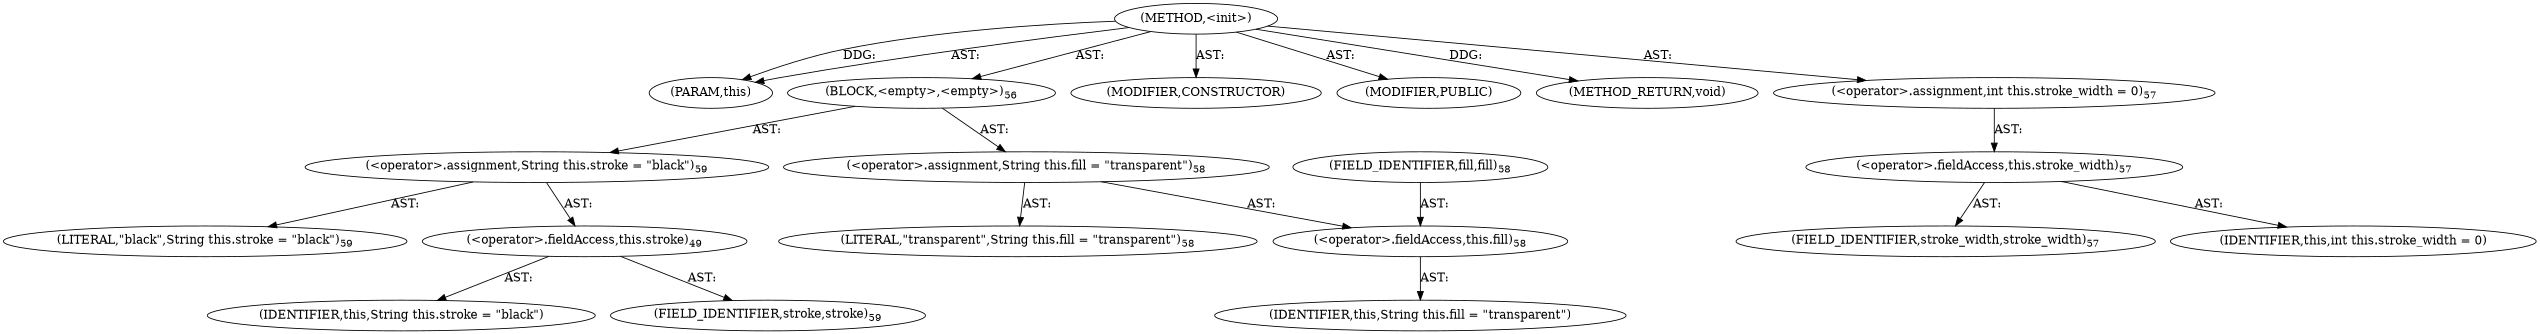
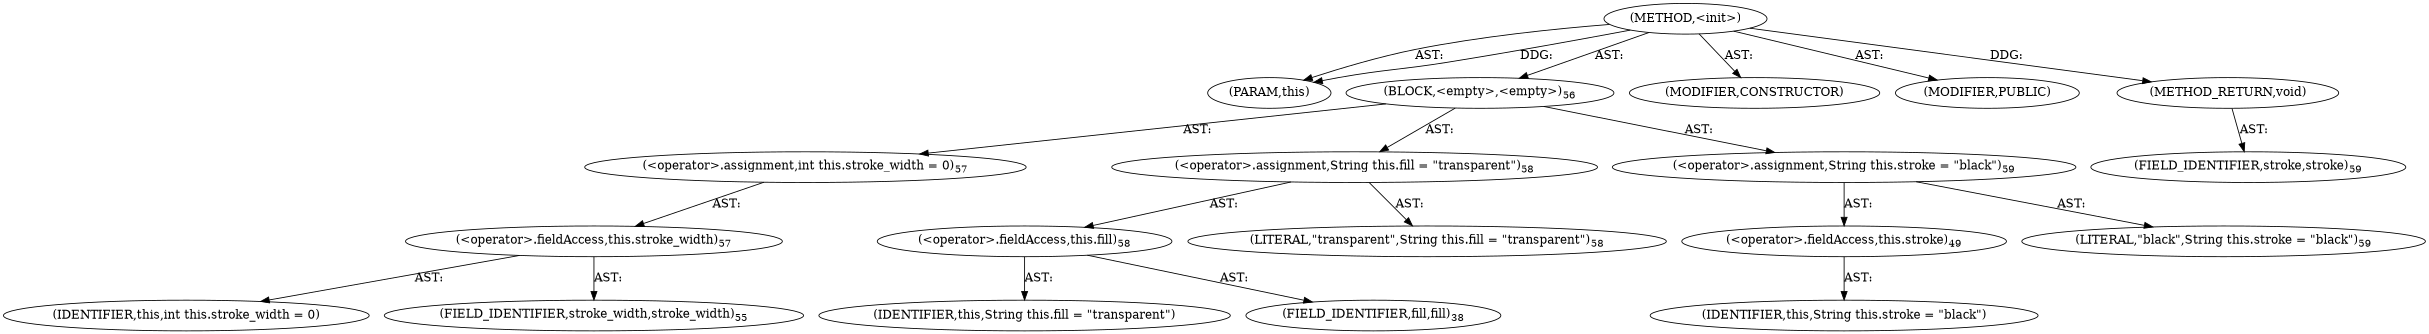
  digraph {
    n1 [label=<(METHOD,&lt;init&gt;)>]
    n2 [label=<(PARAM,this)>]
    n3 [label=<(BLOCK,&lt;empty&gt;,&lt;empty&gt;)<SUB>56</SUB>>]
    n4 [label=<(MODIFIER,CONSTRUCTOR)>]
    n5 [label=<(MODIFIER,PUBLIC)>]
    n6 [label=<(METHOD_RETURN,void)>]
    n7 [label=<(&lt;operator&gt;.assignment,int this.stroke_width = 0)<SUB>57</SUB>>]
    n8 [label=<(&lt;operator&gt;.assignment,String this.fill = &quot;transparent&quot;)<SUB>58</SUB>>]
    n9 [label=<(&lt;operator&gt;.assignment,String this.stroke = &quot;black&quot;)<SUB>59</SUB>>]
    n10 [label=<(&lt;operator&gt;.fieldAccess,this.stroke_width)<SUB>57</SUB>>]
    n11 [label=<(&lt;operator&gt;.fieldAccess,this.fill)<SUB>58</SUB>>]
    n12 [label=<(LITERAL,&quot;transparent&quot;,String this.fill = &quot;transparent&quot;)<SUB>58</SUB>>]
    n13 [label=<(&lt;operator&gt;.fieldAccess,this.stroke)<SUB>49</SUB>>]
    n14 [label=<(LITERAL,&quot;black&quot;,String this.stroke = &quot;black&quot;)<SUB>59</SUB>>]
    n15 [label=<(IDENTIFIER,this,int this.stroke_width = 0)>]
-   n16 [label=<(FIELD_IDENTIFIER,stroke_width,stroke_width)<SUB>57</SUB>>]
+   n16 [label=<(FIELD_IDENTIFIER,stroke_width,stroke_width)<SUB>55</SUB>>]
    n17 [label=<(IDENTIFIER,this,String this.fill = &quot;transparent&quot;)>]
-   n18 [label=<(FIELD_IDENTIFIER,fill,fill)<SUB>58</SUB>>]
+   n18 [label=<(FIELD_IDENTIFIER,fill,fill)<SUB>38</SUB>>]
    n19 [label=<(IDENTIFIER,this,String this.stroke = &quot;black&quot;)>]
    n20 [label=<(FIELD_IDENTIFIER,stroke,stroke)<SUB>59</SUB>>]
    n1 -> n2 [label="AST: "]
    n1 -> n2 [label="DDG: "]
    n1 -> n3 [label="AST: "]
    n1 -> n4 [label="AST: "]
    n1 -> n5 [label="AST: "]
    n1 -> n6 [label="DDG: "]
-   n1 -> n7 [label="AST: "]
+   n3 -> n7 [label="AST: "]
    n3 -> n8 [label="AST: "]
    n3 -> n9 [label="AST: "]
    n7 -> n10 [label="AST: "]
    n8 -> n11 [label="AST: "]
    n8 -> n12 [label="AST: "]
    n9 -> n13 [label="AST: "]
    n9 -> n14 [label="AST: "]
    n10 -> n15 [label="AST: "]
    n10 -> n16 [label="AST: "]
    n11 -> n17 [label="AST: "]
-   n18 -> n11 [label="AST: "]
+   n11 -> n18 [label="AST: "]
    n13 -> n19 [label="AST: "]
-   n13 -> n20 [label="AST: "]
+   n6 -> n20 [label="AST: "]
  }
